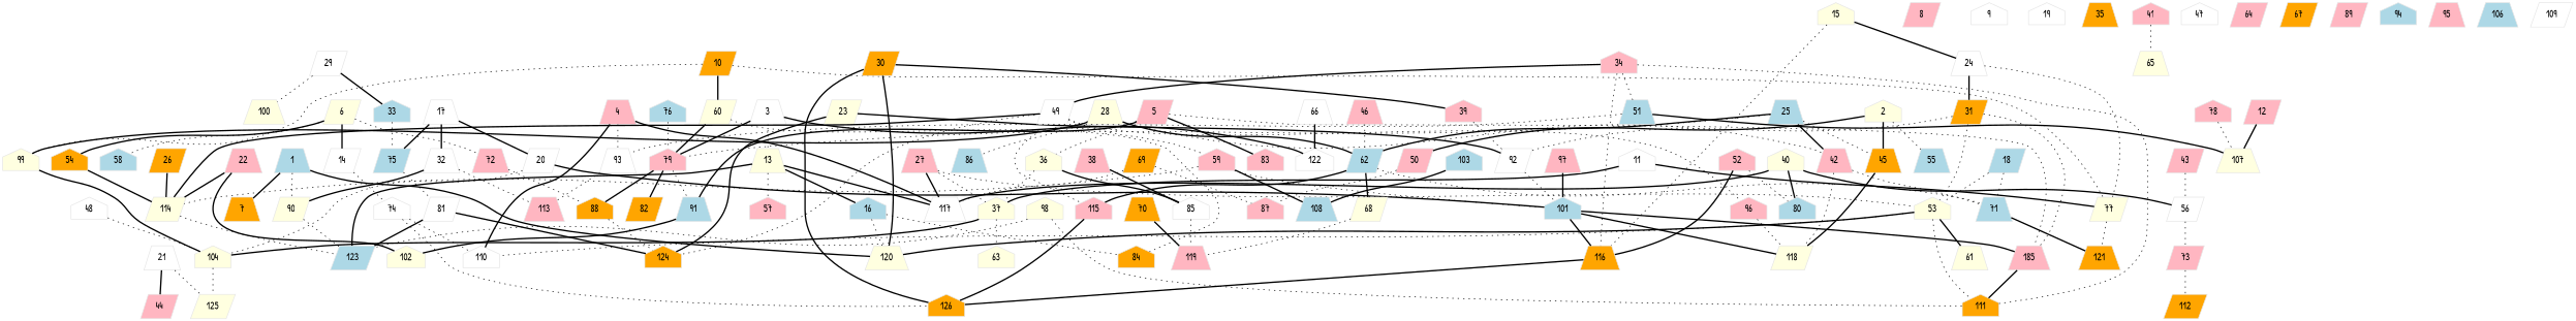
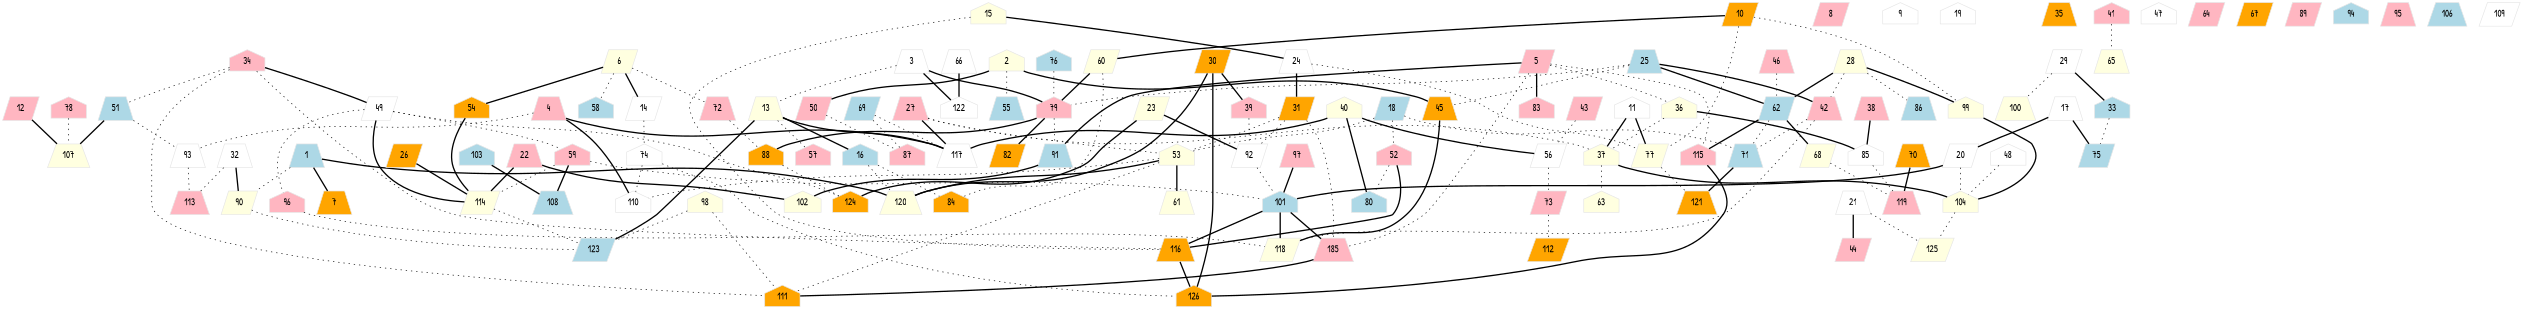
  graph {
    fontname="Patrick Hand"
    node [color=gray90 fillcolor=lightpink fontname="Patrick Hand" shape=house style=filled]
    edge [fontname="Patrick Hand" style=dotted]
    1 [fillcolor=lightblue shape=trapezium]
    7 [fillcolor=orange shape=trapezium]
    90 [fillcolor=lightyellow shape=parallelogram]
    120 [fillcolor=lightyellow shape=trapezium]
    123 [fillcolor=lightblue shape=parallelogram]
    2 [fillcolor=lightyellow]
    45 [fillcolor=orange shape=trapezium]
    50 [shape=parallelogram]
    55 [fillcolor=lightblue shape=trapezium]
    118 [fillcolor=lightyellow shape=parallelogram]
    87
    3 [fillcolor=white shape=trapezium]
    13 [fillcolor=lightyellow shape=trapezium]
    79
    122 [fillcolor=white]
    117 [fillcolor=white shape=trapezium]
    16 [fillcolor=lightblue]
    57
    91 [fillcolor=lightblue shape=trapezium]
    88 [fillcolor=orange]
    82 [fillcolor=orange shape=parallelogram]
    4 [shape=trapezium]
    93 [fillcolor=white shape=trapezium]
    110 [fillcolor=white]
    113 [shape=trapezium]
    5 [shape=parallelogram]
    36 [fillcolor=lightyellow]
    83
    n29 [label=185 shape=trapezium]
    115
    37 [fillcolor=lightyellow]
    85 [fillcolor=white]
    102 [fillcolor=lightyellow]
    111 [fillcolor=orange]
    126 [fillcolor=orange]
    6 [fillcolor=lightyellow shape=parallelogram]
    14 [fillcolor=white shape=parallelogram]
    54 [fillcolor=orange]
    58 [fillcolor=lightblue]
    72 [shape=trapezium]
    74 [fillcolor=white]
    114 [fillcolor=lightyellow shape=parallelogram]
    8 [shape=parallelogram]
    9 [fillcolor=white]
    10 [fillcolor=orange shape=parallelogram]
    60 [fillcolor=lightyellow shape=parallelogram]
    77 [fillcolor=lightyellow shape=parallelogram]
    99 [fillcolor=lightyellow]
    84 [fillcolor=orange]
    121 [fillcolor=orange shape=trapezium]
    104 [fillcolor=lightyellow]
    11 [fillcolor=white]
    63 [fillcolor=lightyellow]
    12 [shape=parallelogram]
    107 [fillcolor=lightyellow shape=trapezium]
    15 [fillcolor=lightyellow]
    24 [fillcolor=white shape=trapezium]
    116 [fillcolor=orange shape=trapezium]
    31 [fillcolor=orange shape=parallelogram]
    17 [fillcolor=white shape=trapezium]
    20 [fillcolor=white shape=parallelogram]
    32 [fillcolor=white shape=trapezium]
    75 [fillcolor=lightblue shape=parallelogram]
    101 [fillcolor=lightblue]
-   81 [fillcolor=white shape=parallelogram]
    18 [fillcolor=lightblue shape=parallelogram]
    52
    53 [fillcolor=lightyellow]
    71 [fillcolor=lightblue shape=trapezium]
    80 [fillcolor=lightblue]
    61 [fillcolor=lightyellow shape=trapezium]
    19 [fillcolor=white]
    125 [fillcolor=lightyellow shape=parallelogram]
    21 [fillcolor=white shape=trapezium]
    44 [shape=parallelogram]
    22 [shape=trapezium]
    23 [fillcolor=lightyellow shape=parallelogram]
    92 [fillcolor=white shape=parallelogram]
    124 [fillcolor=orange]
    25 [fillcolor=lightblue shape=trapezium]
    42 [shape=trapezium]
    62 [fillcolor=lightblue shape=parallelogram]
    68 [fillcolor=lightyellow shape=parallelogram]
    26 [fillcolor=orange shape=parallelogram]
    27 [shape=trapezium]
    28 [fillcolor=lightyellow shape=trapezium]
    86 [fillcolor=lightblue shape=trapezium]
    29 [fillcolor=white shape=parallelogram]
    33 [fillcolor=lightblue]
    100 [fillcolor=lightyellow shape=trapezium]
    30 [fillcolor=orange shape=parallelogram]
    39
    34
    49 [fillcolor=white shape=parallelogram]
    51 [fillcolor=lightblue shape=trapezium]
    59
    96
    35 [fillcolor=orange shape=trapezium]
    119 [shape=trapezium]
    38 [shape=trapezium]
    40 [fillcolor=lightyellow]
    56 [fillcolor=white shape=parallelogram]
    73 [shape=parallelogram]
    65 [fillcolor=lightyellow shape=trapezium]
    41
    43 [shape=parallelogram]
    46 [shape=trapezium]
    47 [fillcolor=white]
    48 [fillcolor=white]
    108 [fillcolor=lightblue shape=trapezium]
    112 [fillcolor=orange shape=parallelogram]
    64 [shape=parallelogram]
    66 [fillcolor=white shape=trapezium]
    67 [fillcolor=orange shape=parallelogram]
-   69 [fillcolor=orange shape=parallelogram]
+   69 [fillcolor=lightblue shape=parallelogram]
    70 [fillcolor=orange shape=trapezium]
    76 [fillcolor=lightblue]
    78
    89 [shape=parallelogram]
    94 [fillcolor=lightblue]
    95 [shape=trapezium]
    97 [shape=trapezium]
    98 [fillcolor=lightyellow]
    103 [fillcolor=lightblue]
    106 [fillcolor=lightblue shape=trapezium]
    109 [fillcolor=white shape=parallelogram]
    1 -- 7 [style=bold]
    1 -- 90
    1 -- 120 [style=bold]
    90 -- 123
    2 -- 45 [style=bold]
    2 -- 50 [style=bold]
    2 -- 55
    45 -- 118 [style=bold]
    50 -- 87
    3 -- 13
    3 -- 79 [style=bold]
    3 -- 122 [style=bold]
    13 -- 123 [style=bold]
    13 -- 117 [style=bold]
    13 -- 16 [style=bold]
    13 -- 57
    79 -- 91
    79 -- 88 [style=bold]
    79 -- 82 [style=bold]
    16 -- 120
    16 -- 84
    91 -- 102 [style=bold]
    88 -- 124
    4 -- 117 [style=bold]
    4 -- 93
    4 -- 110 [style=bold]
    93 -- 113
    5 -- 91 [style=bold]
    5 -- 36
    5 -- 83 [style=bold]
    5 -- n29
    5 -- 115
    36 -- 37
    36 -- 85 [style=bold]
    n29 -- 111 [style=bold]
    115 -- 126 [style=bold]
    37 -- 104 [style=bold]
    37 -- 63
    85 -- 119
    6 -- 14 [style=bold]
    6 -- 54 [style=bold]
    6 -- 58
    6 -- 72
    14 -- 74
    54 -- 114 [style=bold]
    72 -- 88
    74 -- 110
    74 -- 126
    114 -- 123
    10 -- 60 [style=bold]
    10 -- 77
    10 -- 99
    60 -- 79 [style=bold]
    60 -- 84
    77 -- 121
    99 -- 104 [style=bold]
    104 -- 125
    11 -- 37 [style=bold]
    11 -- 77 [style=bold]
    12 -- 107 [style=bold]
    15 -- 24 [style=bold]
    15 -- 116
    24 -- 77
    24 -- 31 [style=bold]
    116 -- 126 [style=bold]
    31 -- n29
    31 -- 53
    31 -- 92
    17 -- 20 [style=bold]
-   17 -- 32 [style=bold]
    17 -- 75 [style=bold]
    20 -- 104
    20 -- 101 [style=bold]
    32 -- 90 [style=bold]
    32 -- 113
-   75 -- 81
    101 -- 118 [style=bold]
    101 -- n29 [style=bold]
    101 -- 116 [style=bold]
-   81 -- 123 [style=bold]
-   81 -- 124 [style=bold]
+   18 -- 52
    18 -- 53
    18 -- 71
    52 -- 116 [style=bold]
    52 -- 80
    53 -- 120 [style=bold]
    53 -- 110
    53 -- 111
    53 -- 61 [style=bold]
    71 -- 121 [style=bold]
    21 -- 125
    21 -- 44 [style=bold]
    22 -- 102 [style=bold]
    22 -- 114 [style=bold]
    23 -- 92 [style=bold]
    23 -- 124 [style=bold]
    92 -- 101
    25 -- 45
    25 -- 79
    25 -- 42 [style=bold]
    25 -- 62 [style=bold]
    42 -- 118
    42 -- 71
    62 -- 115 [style=bold]
    62 -- 71
    62 -- 68 [style=bold]
    68 -- 119
    26 -- 114 [style=bold]
    27 -- 117 [style=bold]
    27 -- 37
    27 -- 53
    28 -- 99 [style=bold]
    28 -- 42
    28 -- 62 [style=bold]
    28 -- 86
    29 -- 33 [style=bold]
    29 -- 100
    33 -- 75
    30 -- 120 [style=bold]
    30 -- 126 [style=bold]
    30 -- 39 [style=bold]
    39 -- 92
    34 -- 111
    34 -- 116
    34 -- 49 [style=bold]
    34 -- 51
    49 -- 114 [style=bold]
    49 -- 124
    49 -- 59
    49 -- 96
    51 -- 93
    51 -- 107 [style=bold]
    59 -- 114
    59 -- 101
    59 -- 108 [style=bold]
    96 -- 118
    38 -- 85 [style=bold]
    40 -- 117 [style=bold]
    40 -- 80 [style=bold]
    40 -- 56 [style=bold]
    56 -- 73
    73 -- 112
    41 -- 65
    43 -- 56
    46 -- 62
    48 -- 104
    66 -- 122 [style=bold]
    69 -- 87
    69 -- 117
    70 -- 119 [style=bold]
    76 -- 79
    78 -- 107
    97 -- 101 [style=bold]
    98 -- 123
    98 -- 111
    103 -- 108 [style=bold]
  }
